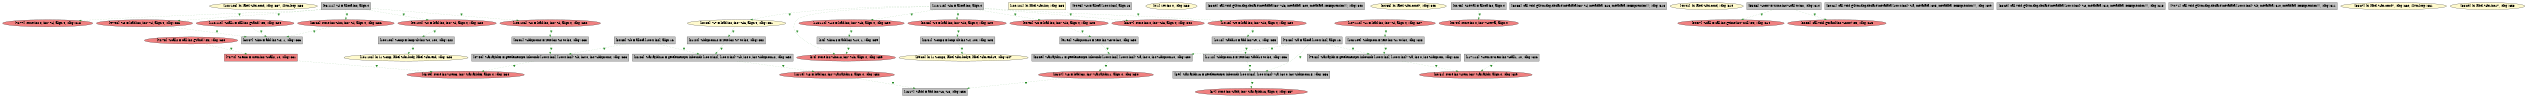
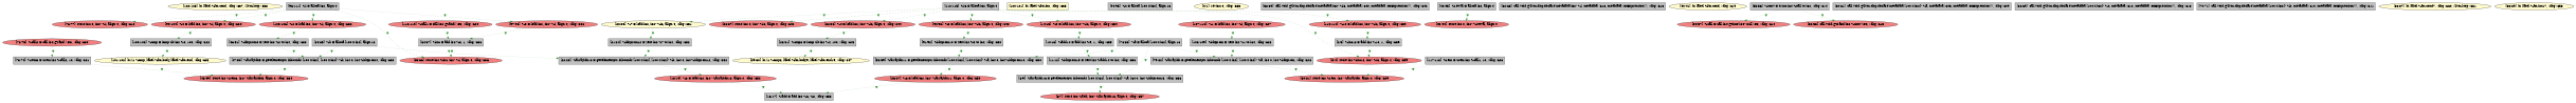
  digraph {
    node [fillcolor=grey shape=ellipse style=filled]
    edge [color=forestgreen fontcolor=forestgreen style=dotted]
    n1 [fillcolor=lemonchiffon label="[122/123]  br label %for.cond, !dbg !637, !llvm.loop !638"]
-   n2 [fillcolor=lightcoral label="[73/74]  %rem3 = urem i32 %call2, 10, !dbg !631" shape=rectangle]
+   n2 [label="[73/74]  %rem3 = urem i32 %call2, 10, !dbg !631" shape=rectangle]
    n3 [fillcolor=lightcoral label="[48/49]  store i32 %rem3, i32* %arrayidx5, align 4, !dbg !634"]
    n4 [fillcolor=lightcoral label="[113/114]  %10 = load i32, i32* %i6, align 4, !dbg !659"]
    n5 [label="[2/5]  %inc18 = add i32 %10, 1, !dbg !659" shape=rectangle]
    n6 [fillcolor=lightcoral label="[3/4]  store i32 %inc18, i32* %i6, align 4, !dbg !659"]
    n7 [fillcolor=lemonchiffon label="[120/121]  br label %for.inc, !dbg !635" shape=box]
    n8 [label="[108/109]  %idxprom = zext i32 %1 to i64, !dbg !628" shape=rectangle]
    n9 [label="[79/82]  %arrayidx = getelementptr inbounds [100 x i32], [100 x i32]* %a, i64 0, i64 %idxprom, !dbg !628" shape=rectangle]
    n10 [fillcolor=lightcoral label="[80/81]  store i32 %rem, i32* %arrayidx, align 4, !dbg !629"]
    n11 [fillcolor=lightcoral label="[105/106]  %2 = load i32, i32* %i, align 4, !dbg !632"]
    n12 [label="[46/51]  %idxprom4 = zext i32 %2 to i64, !dbg !633" shape=rectangle]
    n13 [label="[47/50]  %arrayidx5 = getelementptr inbounds [100 x i32], [100 x i32]* %b, i64 0, i64 %idxprom4, !dbg !633" shape=rectangle]
    n14 [fillcolor=lemonchiffon label="[29/30]  br i1 %cmp8, label %for.body9, label %for.end19, !dbg !647"]
    n15 [fillcolor=lightcoral label="[107/110]  %1 = load i32, i32* %i, align 4, !dbg !627"]
    n16 [label="[91/92]  %idxprom10 = zext i32 %5 to i64, !dbg !650" shape=rectangle]
    n17 [label="[58/59]  %arrayidx11 = getelementptr inbounds [100 x i32], [100 x i32]* %a, i64 0, i64 %idxprom10, !dbg !650" shape=rectangle]
    n18 [fillcolor=lightcoral label="[26/27]  %6 = load i32, i32* %arrayidx11, align 4, !dbg !650"]
    n19 [fillcolor=lemonchiffon label="[101/102]  br i1 %cmp, label %for.body, label %for.end, !dbg !623"]
    n20 [label="[100/103]  %cmp = icmp ult i32 %0, 100, !dbg !622" shape=rectangle]
    n21 [label="[21/24]  %idxprom12 = zext i32 %7 to i64, !dbg !652" shape=rectangle]
    n22 [label="[22/23]  %arrayidx13 = getelementptr inbounds [100 x i32], [100 x i32]* %b, i64 0, i64 %idxprom12, !dbg !652" shape=rectangle]
    n23 [fillcolor=lightcoral label="[18/19]  %8 = load i32, i32* %arrayidx13, align 4, !dbg !652"]
    n24 [fillcolor=lightcoral label="[99/104]  %0 = load i32, i32* %i, align 4, !dbg !620"]
    n25 [label="[112/115]  %i6 = alloca i32, align 4" shape=rectangle]
    n26 [fillcolor=lightcoral label="[36/37]  store i32 0, i32* %i6, align 4, !dbg !642"]
    n27 [fillcolor=lightcoral label="[32/33]  %4 = load i32, i32* %i6, align 4, !dbg !644"]
    n28 [fillcolor=lightcoral label="[90/93]  %5 = load i32, i32* %i6, align 4, !dbg !648"]
    n29 [fillcolor=lemonchiffon label="[20/25]  %7 = load i32, i32* %i6, align 4, !dbg !651"]
    n30 [fillcolor=lightcoral label="[14/15]  %9 = load i32, i32* %i6, align 4, !dbg !654"]
    n31 [label="[28/31]  %cmp8 = icmp ult i32 %4, 100, !dbg !646" shape=rectangle]
    n32 [label="[10/13]  %add14 = add i32 %9, 1, !dbg !655" shape=rectangle]
    n33 [fillcolor=lightcoral label="[97/98]  %3 = load i32, i32* %i, align 4, !dbg !636"]
    n34 [label="[64/67]  %inc = add i32 %3, 1, !dbg !636" shape=rectangle]
    n35 [fillcolor=lightcoral label="[65/66]  store i32 %inc, i32* %i, align 4, !dbg !636"]
    n36 [label="[96/111]  %i = alloca i32, align 4" shape=rectangle]
    n37 [fillcolor=lightcoral label="[76/77]  store i32 0, i32* %i, align 4, !dbg !618"]
    n38 [label="[117/118]  %rem = urem i32 %call1, 10, !dbg !626" shape=rectangle]
    n39 [label="[94/95]  %c = alloca [100 x i32], align 16" shape=rectangle]
    n40 [label="[16/17]  %add = add i32 %6, %8, !dbg !653" shape=rectangle]
    n41 [label="[11/12]  %idxprom15 = zext i32 %add14 to i64, !dbg !656" shape=rectangle]
    n42 [label="[8/9]  %arrayidx16 = getelementptr inbounds [100 x i32], [100 x i32]* %a, i64 0, i64 %idxprom15, !dbg !656" shape=rectangle]
    n43 [fillcolor=lightcoral label="[6/7]  store i32 %add, i32* %arrayidx16, align 4, !dbg !657"]
    n44 [fillcolor=lemonchiffon label="[0/1]  ret i32 0, !dbg !663"]
    n45 [label="[38/39]  call void @llvm.dbg.declare(metadata i32* %i6, metadata !640, metadata !DIExpression()), !dbg !642" shape=rectangle]
    n46 [fillcolor=lightcoral label="[116/119]  %call1 = call i32 @rand() #3, !dbg !624"]
-   n47 [fillcolor=lemonchiffon label="[34/35]  br label %for.cond7, !dbg !643"]
    n48 [fillcolor=lightcoral label="[43/44]  store i32 0, i32* %retval, align 4"]
    n49 [label="[62/63]  call void @llvm.dbg.declare(metadata i32* %i, metadata !616, metadata !DIExpression()), !dbg !618" shape=rectangle]
    n50 [fillcolor=lemonchiffon label="[40/41]  br label %for.cond, !dbg !619"]
    n51 [fillcolor=lightcoral label="[54/57]  %call = call i64 @time(i64* null) #3, !dbg !614"]
    n52 [label="[55/56]  %conv = trunc i64 %call to i32, !dbg !614" shape=rectangle]
    n53 [fillcolor=lightcoral label="[52/53]  call void @srand(i32 %conv) #3, !dbg !615"]
    n54 [label="[78/83]  %a = alloca [100 x i32], align 16" shape=rectangle]
    n55 [label="[42/45]  %retval = alloca i32, align 4" shape=rectangle]
    n56 [label="[60/61]  call void @llvm.dbg.declare(metadata [100 x i32]* %a, metadata !605, metadata !DIExpression()), !dbg !609" shape=rectangle]
    n57 [label="[68/69]  call void @llvm.dbg.declare(metadata [100 x i32]* %c, metadata !612, metadata !DIExpression()), !dbg !613" shape=rectangle]
    n58 [label="[70/71]  call void @llvm.dbg.declare(metadata [100 x i32]* %b, metadata !610, metadata !DIExpression()), !dbg !611" shape=rectangle]
    n59 [label="[84/85]  %b = alloca [100 x i32], align 16" shape=rectangle]
    n60 [fillcolor=lemonchiffon label="[86/87]  br label %for.cond7, !dbg !660, !llvm.loop !661"]
    n61 [fillcolor=lightcoral label="[72/75]  %call2 = call i32 @rand() #3, !dbg !630"]
    n62 [fillcolor=lemonchiffon label="[88/89]  br label %for.inc17, !dbg !658"]
    n2 -> n3 [label=T]
    n4 -> n5 [label=T]
    n5 -> n6 [label=T]
    n8 -> n9 [label=T]
    n9 -> n10 [label=T]
    n11 -> n12 [label=T]
    n12 -> n13 [label=T]
    n13 -> n3 [label=T]
    n15 -> n8 [label=T]
    n16 -> n17 [label=T]
    n17 -> n18 [label=T]
    n18 -> n40 [label=T]
    n20 -> n19 [label=T]
    n21 -> n22 [label=T]
    n22 -> n23 [label=T]
    n23 -> n40 [label=T]
    n24 -> n20 [label=T]
    n25 -> n4 [label=T]
    n25 -> n6 [label=T]
    n25 -> n26 [label=T]
    n25 -> n27 [label=T]
    n25 -> n28 [label=T]
    n25 -> n29 [label=T]
    n25 -> n30 [label=T]
    n27 -> n31 [label=T]
    n28 -> n16 [label=T]
    n29 -> n21 [label=T]
    n30 -> n32 [label=T]
    n31 -> n14 [label=T]
    n32 -> n41 [label=T]
    n33 -> n34 [label=T]
-   n35 -> n34 [label=T]
+   n34 -> n35 [label=T]
    n36 -> n11 [label=T]
    n36 -> n24 [label=T]
    n36 -> n33 [label=T]
    n36 -> n35 [label=T]
    n36 -> n37 [label=T]
    n38 -> n10 [label=T]
    n41 -> n42 [label=T]
    n42 -> n43 [label=T]
    n46 -> n34 [label=T]
    n52 -> n51 [label=T]
    n52 -> n53 [label=T]
    n54 -> n9 [label=T]
    n54 -> n17 [label=T]
    n54 -> n42 [label=T]
    n55 -> n48 [label=T]
    n59 -> n13 [label=T]
    n59 -> n22 [label=T]
    n61 -> n2 [label=T]
  }
